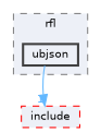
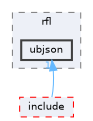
  digraph {
    compound=true
    node [fillcolor="#edf0f7" fontname=Helvetica fontsize=10 shape=box]
    n1 [color=grey25 height=0.2 label=ubjson style="filled,bold" width=0.4]
    n2 [color=red height=0.2 label=include style="filled,dashed" width=0.4]
    subgraph cluster_1 {
      bgcolor="#edf0f7"
      fontname=Helvetica
      fontsize=10
      label=rfl
      pencolor=grey50
      style="filled,dashed"
      n1
    }
-   n1 -> n2 [color=steelblue1 fontcolor=steelblue1 fontname=Helvetica fontsize=10 headlabel=1 labeldistance=1.5 labelfontname=Helvetica labelfontsize=10]
+   n2 -> n1 [color=steelblue1 fontcolor=steelblue1 fontname=Helvetica fontsize=10 headlabel=1 labeldistance=1.5 labelfontname=Helvetica labelfontsize=10]
  }
